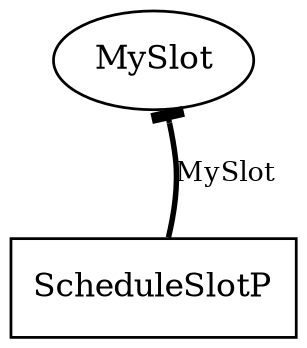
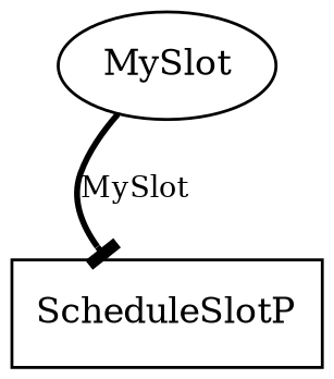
  digraph {
    node [fontsize=12 style=filled fillcolor=white]
    n1 [label=MySlot shape=ellipse]
    ScheduleSlotP [shape=box]
-   ScheduleSlotP -> n1 [fontsize=10 label=MySlot style=bold arrowhead=tee]
+   n1 -> ScheduleSlotP [fontsize=10 label=MySlot style=bold arrowhead=tee]
  }
